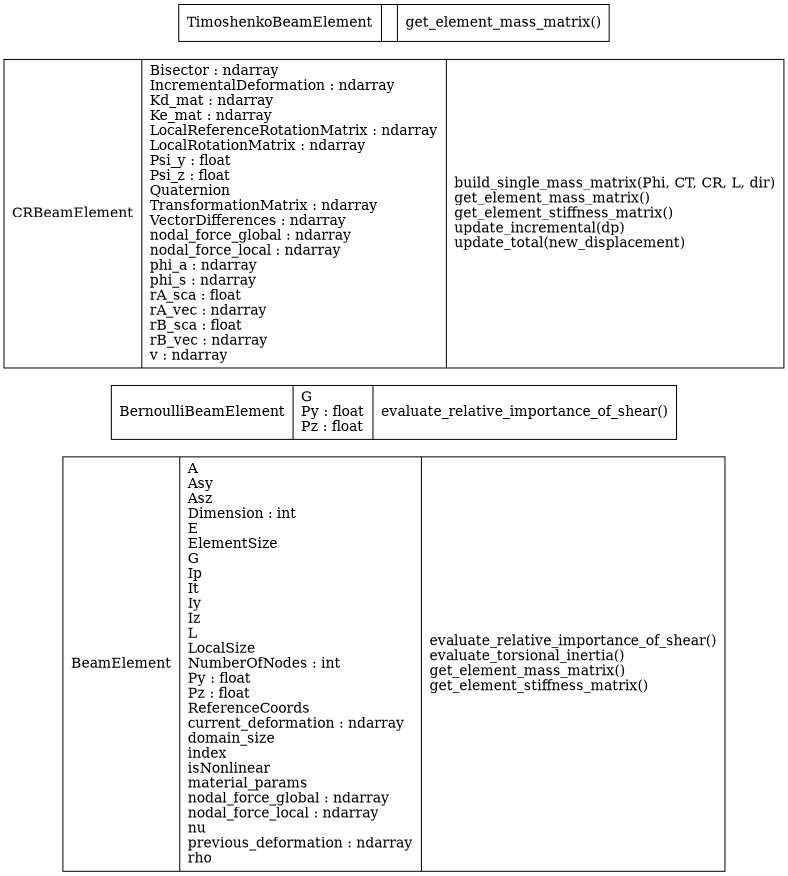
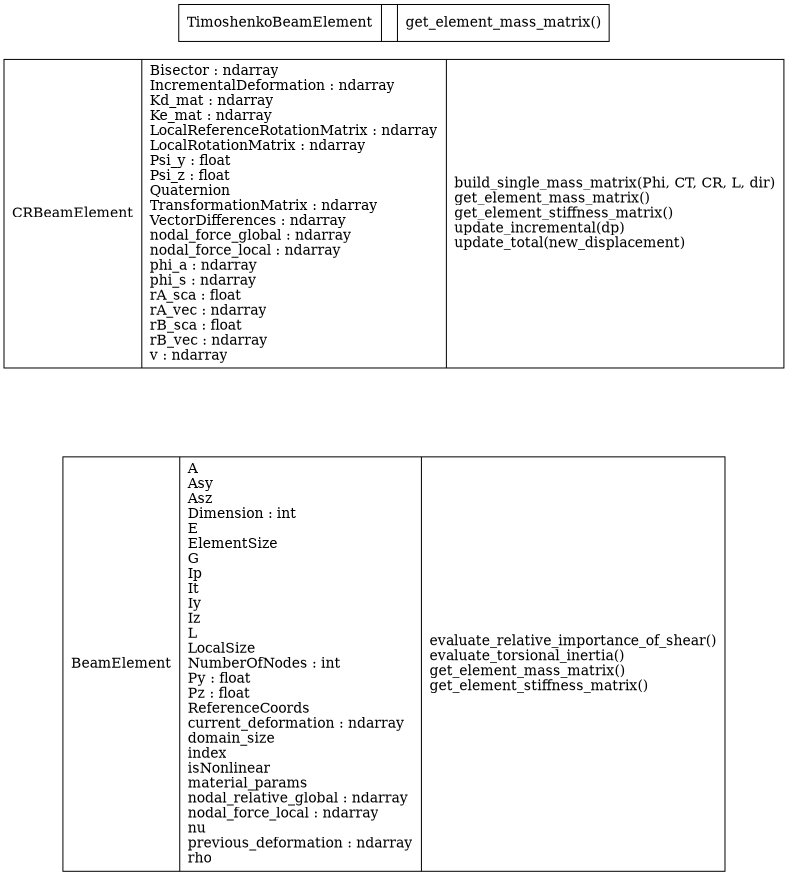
  digraph {
    rankdir=LR
    node [shape=record]
-   n1 [label="{BeamElement|A\lAsy\lAsz\lDimension : int\lE\lElementSize\lG\lIp\lIt\lIy\lIz\lL\lLocalSize\lNumberOfNodes : int\lPy : float\lPz : float\lReferenceCoords\lcurrent_deformation : ndarray\ldomain_size\lindex\lisNonlinear\lmaterial_params\lnodal_force_global : ndarray\lnodal_force_local : ndarray\lnu\lprevious_deformation : ndarray\lrho\l|evaluate_relative_importance_of_shear()\levaluate_torsional_inertia()\lget_element_mass_matrix()\lget_element_stiffness_matrix()\l}"]
-   n2 [label="{BernoulliBeamElement|G\lPy : float\lPz : float\l|evaluate_relative_importance_of_shear()\l}"]
+   n1 [label="{BeamElement|A\lAsy\lAsz\lDimension : int\lE\lElementSize\lG\lIp\lIt\lIy\lIz\lL\lLocalSize\lNumberOfNodes : int\lPy : float\lPz : float\lReferenceCoords\lcurrent_deformation : ndarray\ldomain_size\lindex\lisNonlinear\lmaterial_params\lnodal_relative_global : ndarray\lnodal_force_local : ndarray\lnu\lprevious_deformation : ndarray\lrho\l|evaluate_relative_importance_of_shear()\levaluate_torsional_inertia()\lget_element_mass_matrix()\lget_element_stiffness_matrix()\l}"]
    n3 [label="{CRBeamElement|Bisector : ndarray\lIncrementalDeformation : ndarray\lKd_mat : ndarray\lKe_mat : ndarray\lLocalReferenceRotationMatrix : ndarray\lLocalRotationMatrix : ndarray\lPsi_y : float\lPsi_z : float\lQuaternion\lTransformationMatrix : ndarray\lVectorDifferences : ndarray\lnodal_force_global : ndarray\lnodal_force_local : ndarray\lphi_a : ndarray\lphi_s : ndarray\lrA_sca : float\lrA_vec : ndarray\lrB_sca : float\lrB_vec : ndarray\lv : ndarray\l|build_single_mass_matrix(Phi, CT, CR, L, dir)\lget_element_mass_matrix()\lget_element_stiffness_matrix()\lupdate_incremental(dp)\lupdate_total(new_displacement)\l}"]
    n4 [label="{TimoshenkoBeamElement|\l|get_element_mass_matrix()\l}"]
  }
